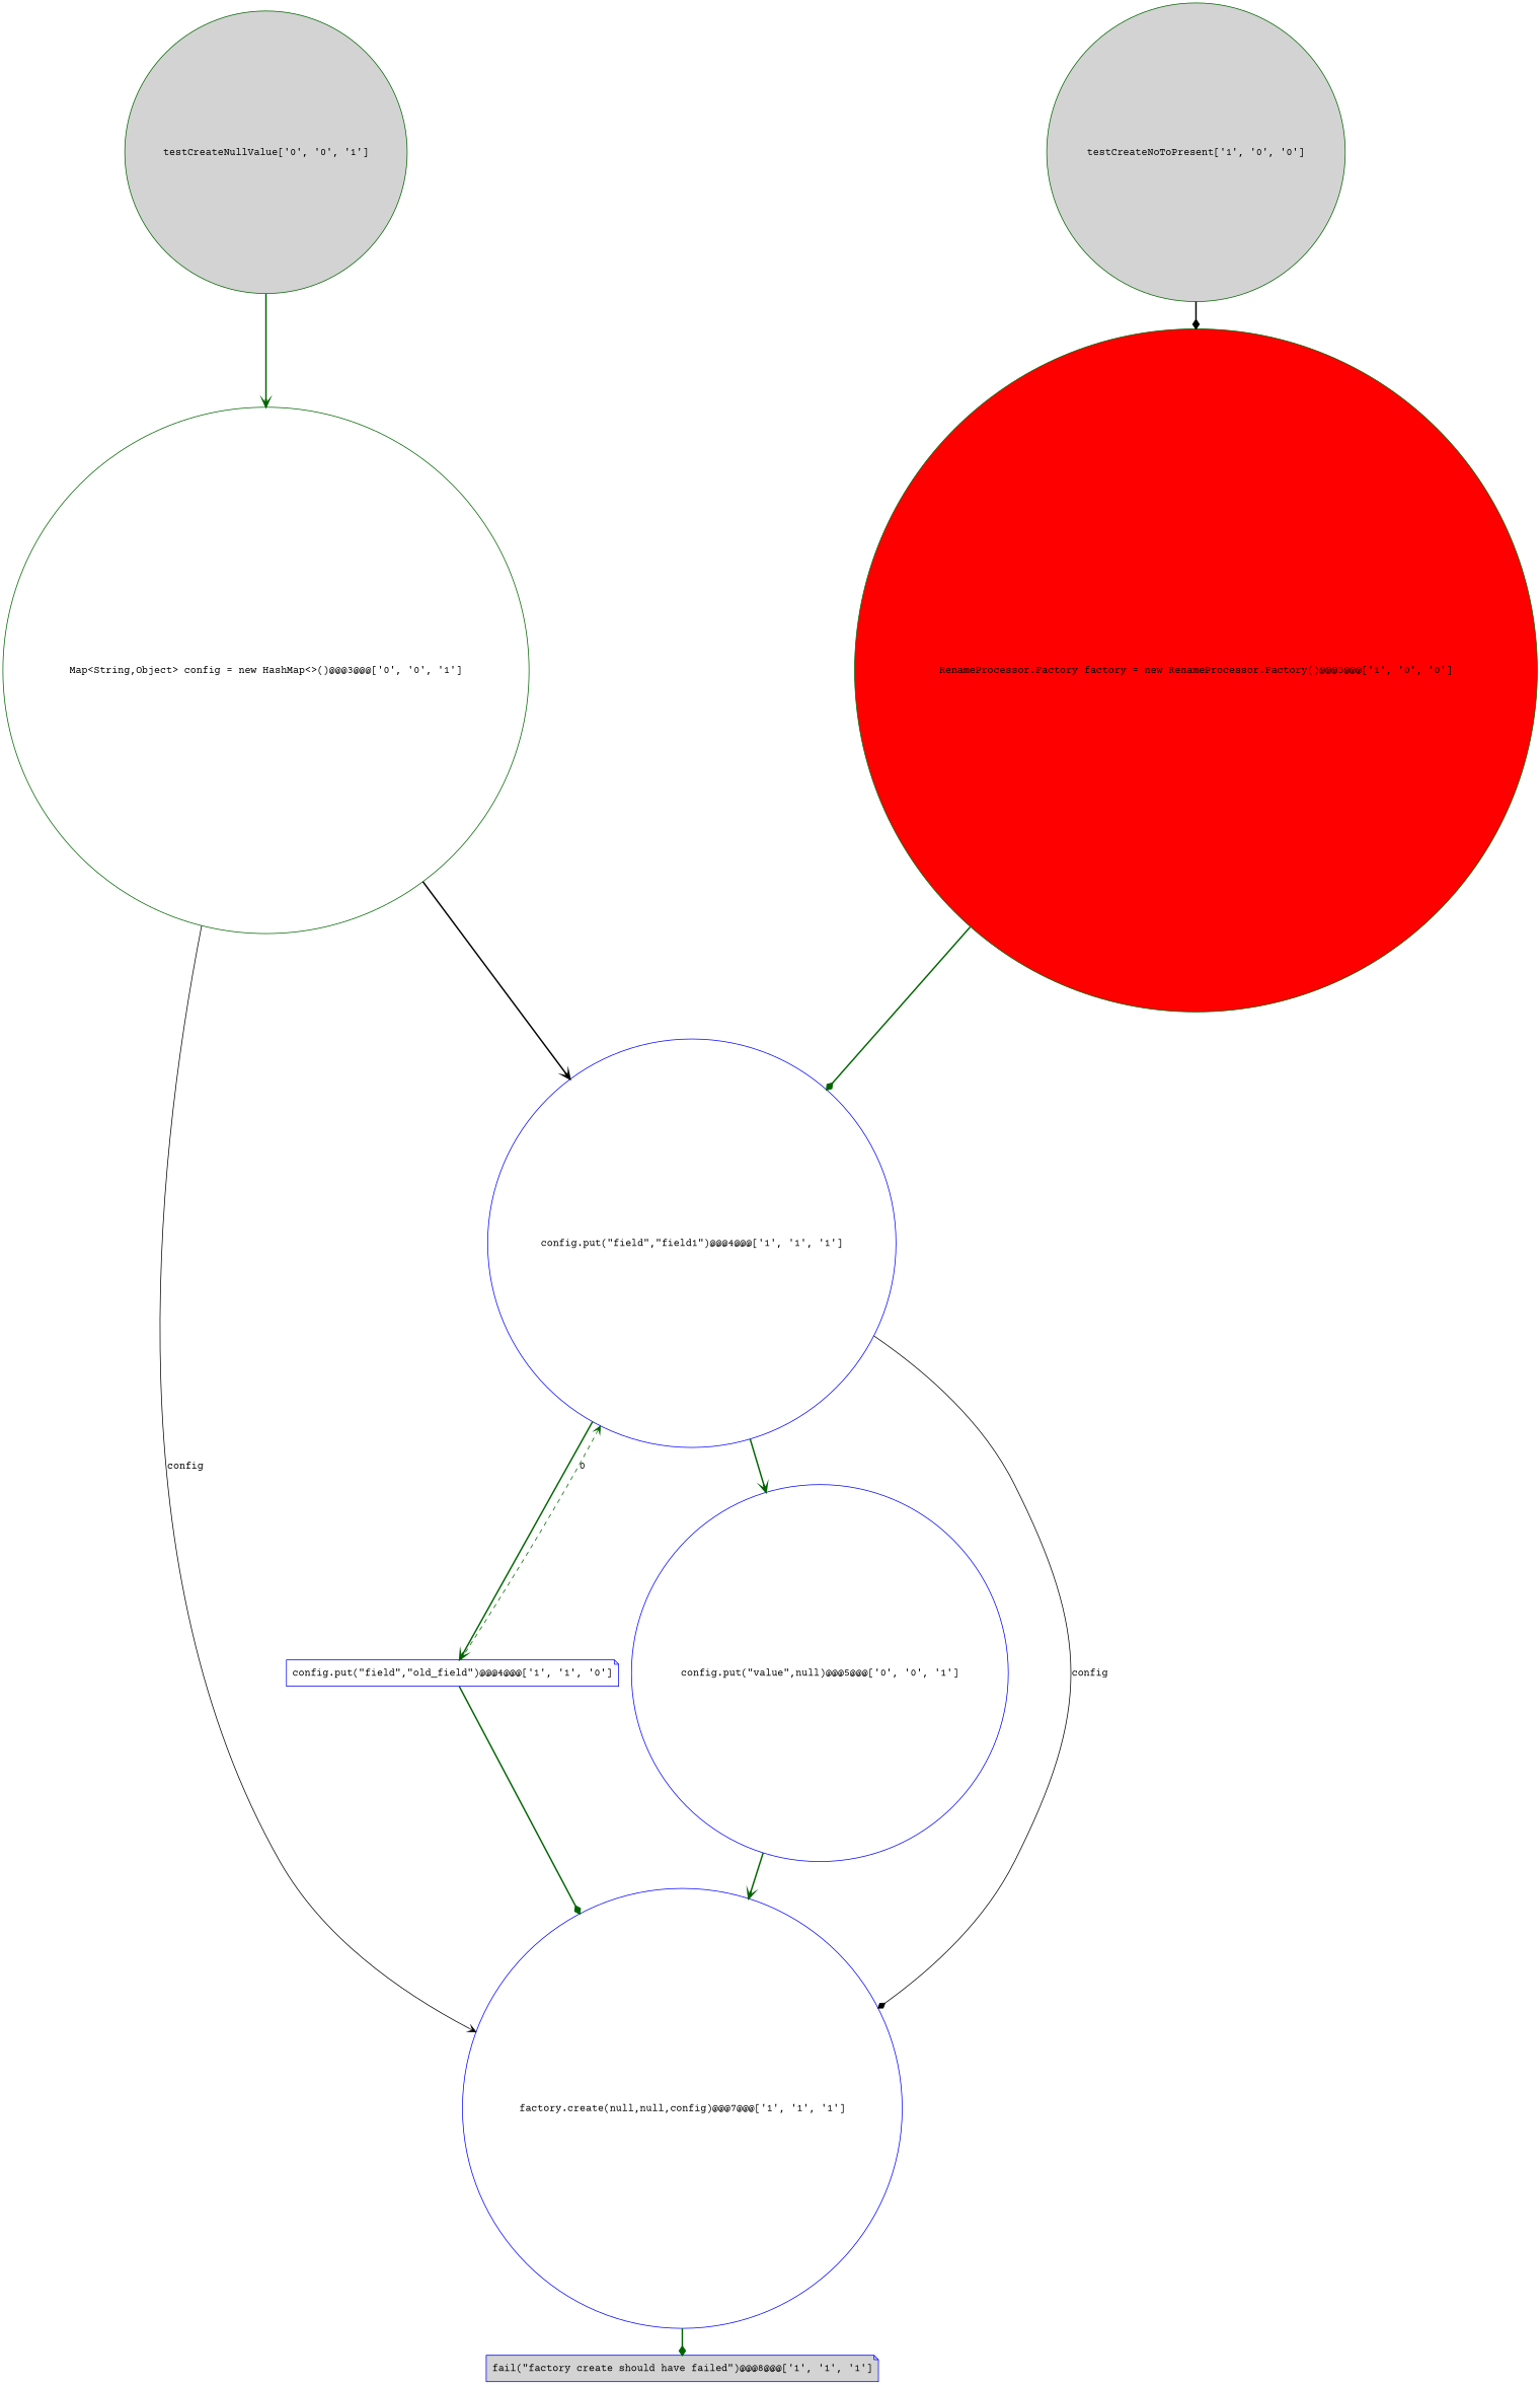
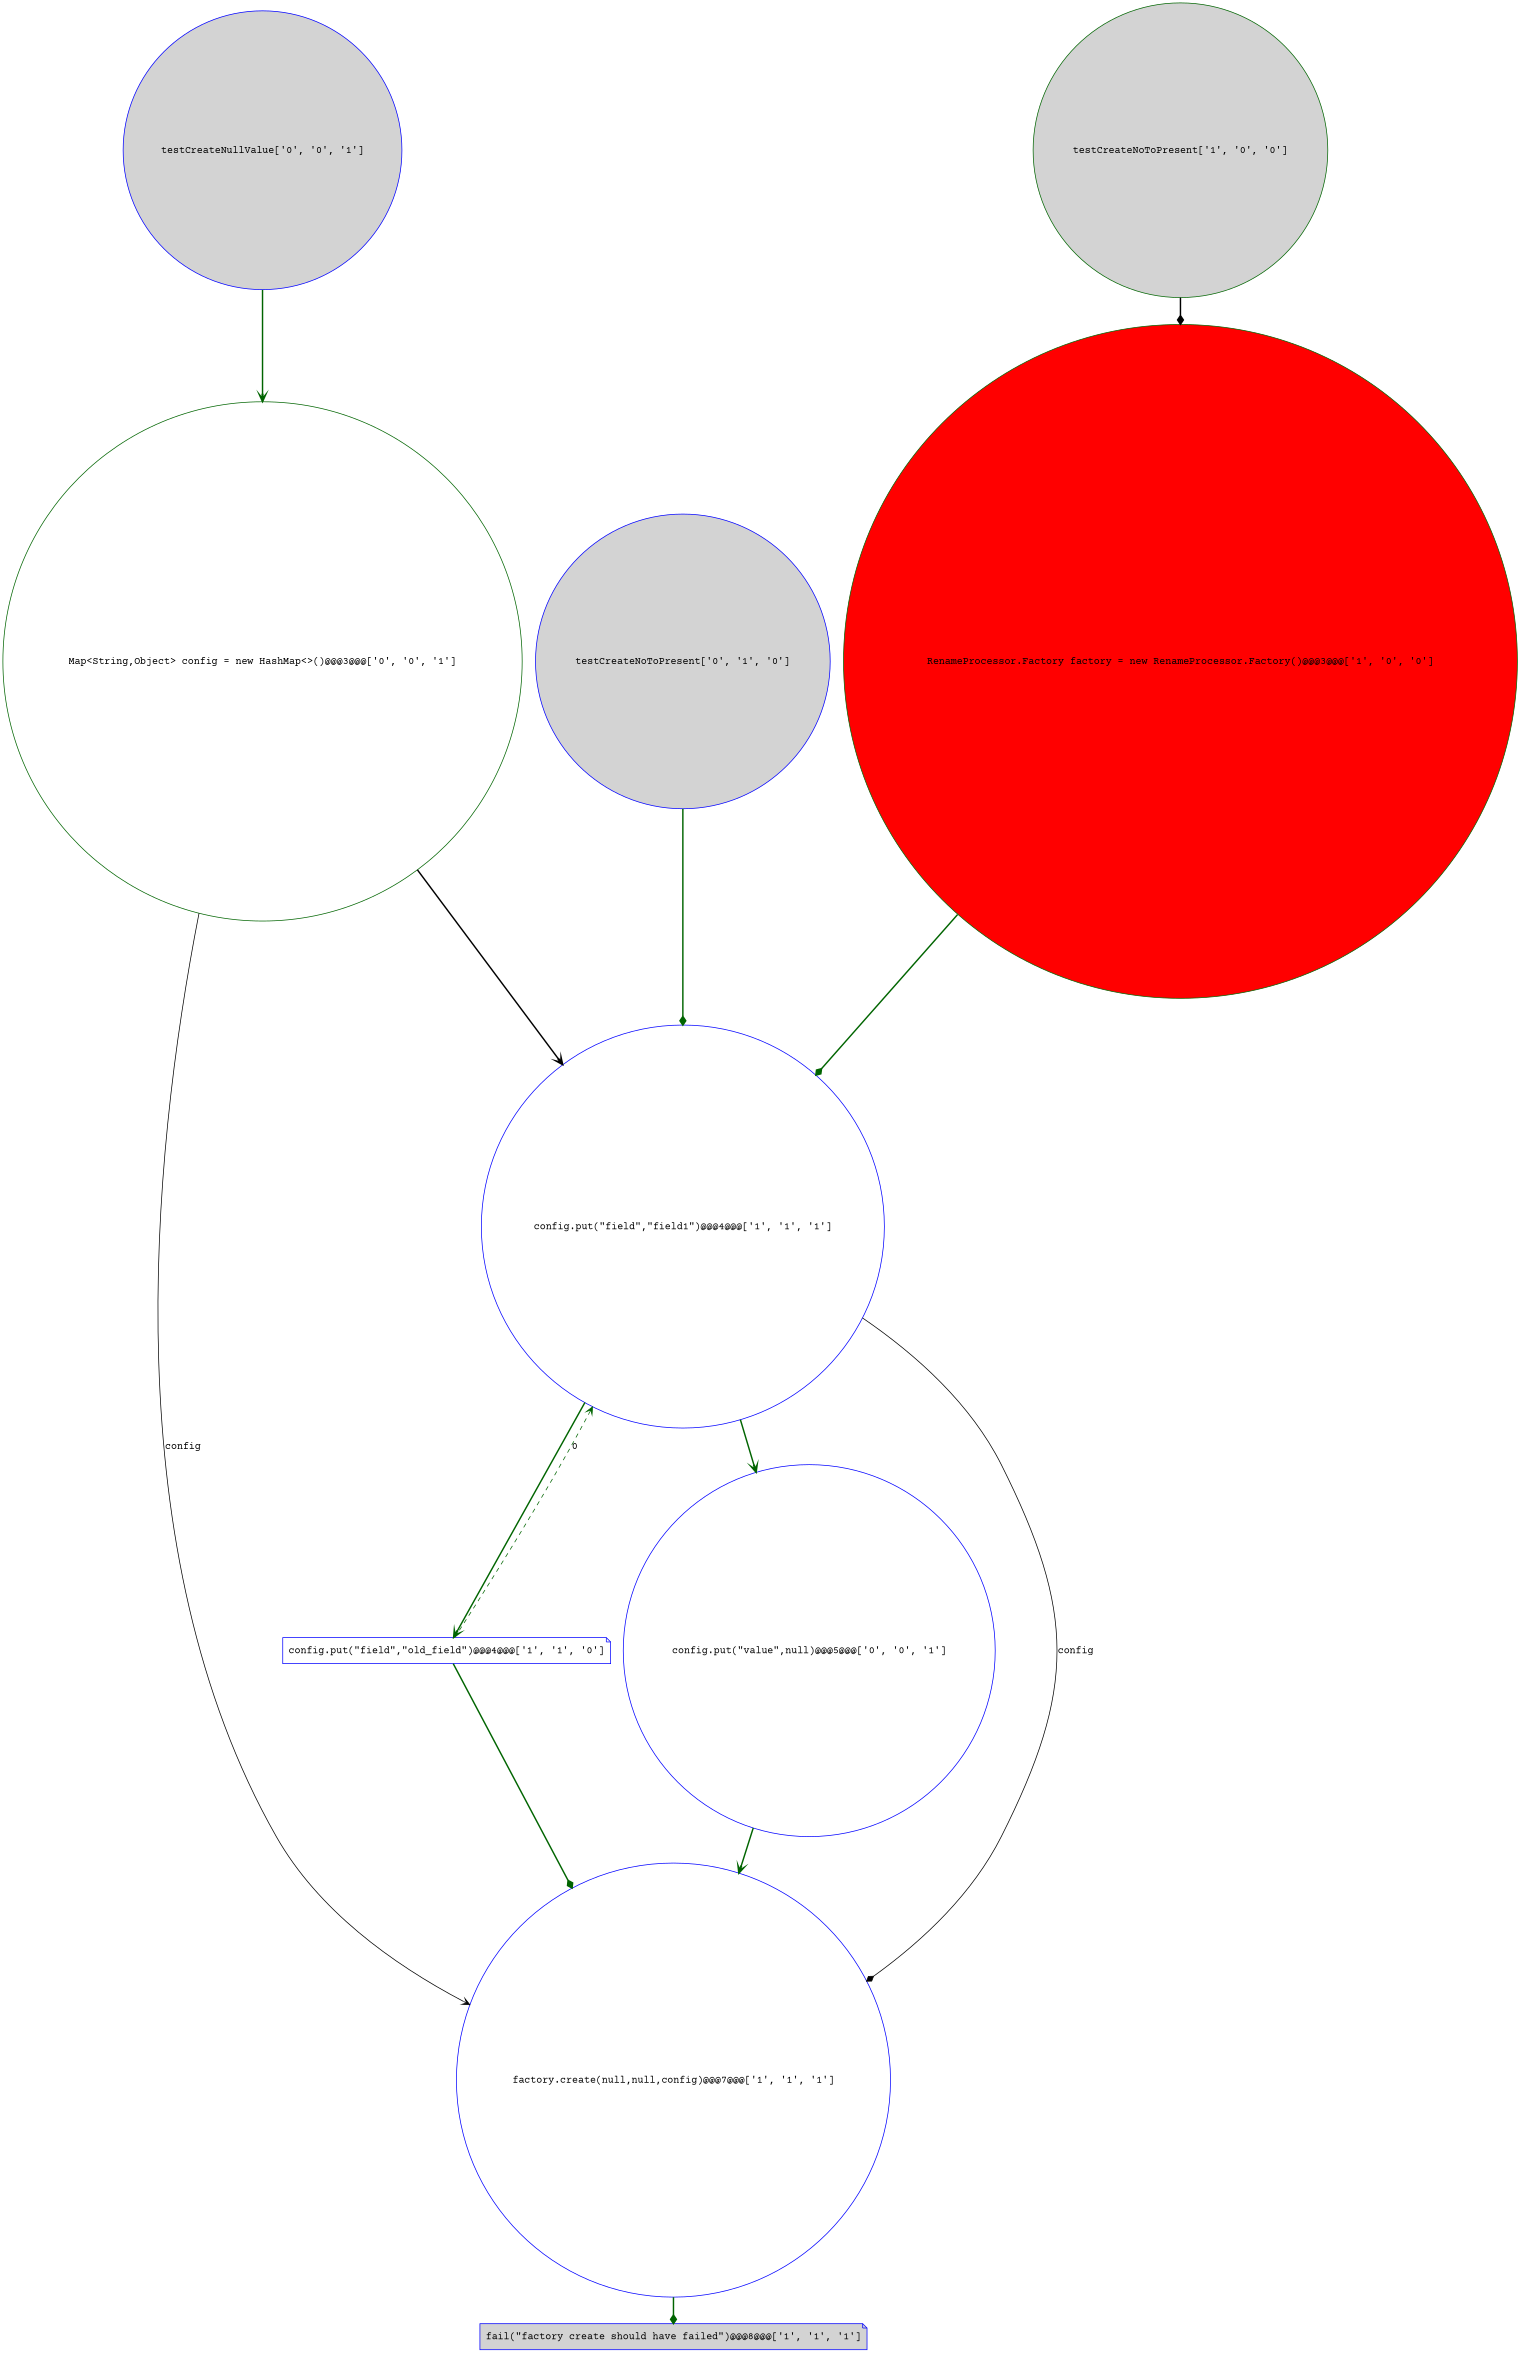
  digraph {
    fontname="Courier Prime"
    node [color=blue fillcolor=white fontname="Courier Prime" shape=circle style=filled]
    edge [arrowhead=vee color=darkgreen fontname="Courier Prime" style=bold]
    n1 [color=darkgreen fillcolor=red label="RenameProcessor.Factory factory = new RenameProcessor.Factory()@@@3@@@['1', '0', '0']"]
    n2 [label="config.put(\"field\",\"field1\")@@@4@@@['1', '1', '1']"]
    n3 [label="factory.create(null,null,config)@@@7@@@['1', '1', '1']"]
    n4 [label="config.put(\"field\",\"old_field\")@@@4@@@['1', '1', '0']" shape=note]
    n5 [label="config.put(\"value\",null)@@@5@@@['0', '0', '1']"]
-   n6 [color=darkgreen fillcolor=lightgray label="testCreateNullValue['0', '0', '1']"]
+   n6 [fillcolor=lightgray label="testCreateNullValue['0', '0', '1']"]
    n7 [color=darkgreen label="Map<String,Object> config = new HashMap<>()@@@3@@@['0', '0', '1']"]
    n8 [fillcolor=lightgray label="fail(\"factory create should have failed\")@@@8@@@['1', '1', '1']" shape=note]
+   n9 [fillcolor=lightgray label="testCreateNoToPresent['0', '1', '0']"]
    n10 [color=darkgreen fillcolor=lightgray label="testCreateNoToPresent['1', '0', '0']"]
    n1 -> n2 [arrowhead=diamond]
    n2 -> n3 [arrowhead=diamond color=black label=config style=solid]
    n2 -> n4
    n2 -> n5
    n3 -> n8 [arrowhead=diamond]
    n4 -> n2 [label=0 style=dashed]
    n4 -> n3 [arrowhead=diamond]
    n5 -> n3
    n6 -> n7
    n7 -> n2 [color=black]
    n7 -> n3 [color=black label=config style=solid]
+   n9 -> n2 [arrowhead=diamond]
    n10 -> n1 [arrowhead=diamond color=black]
  }
